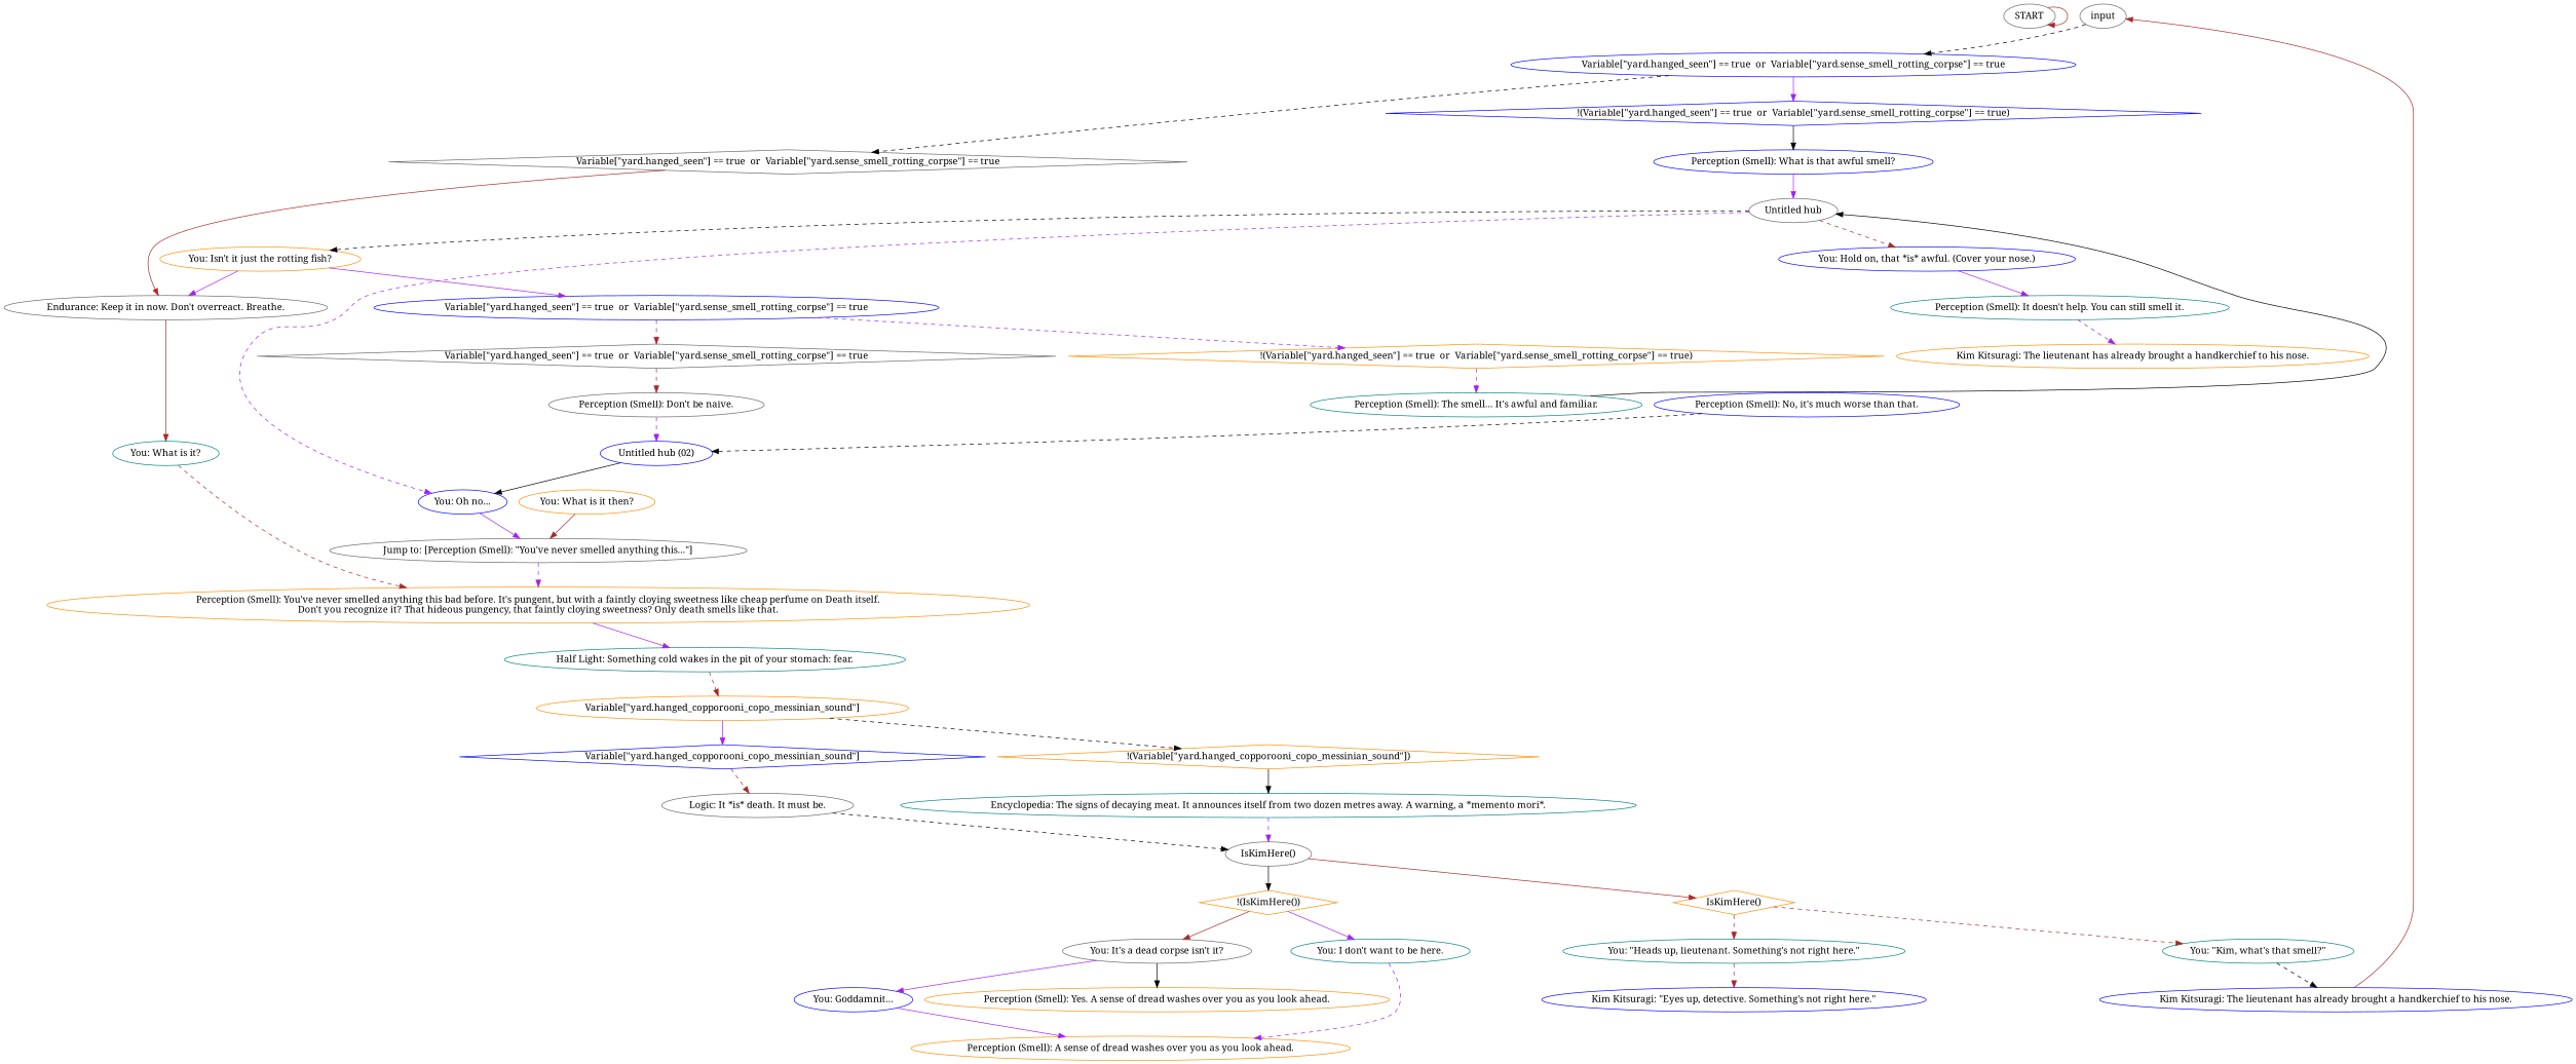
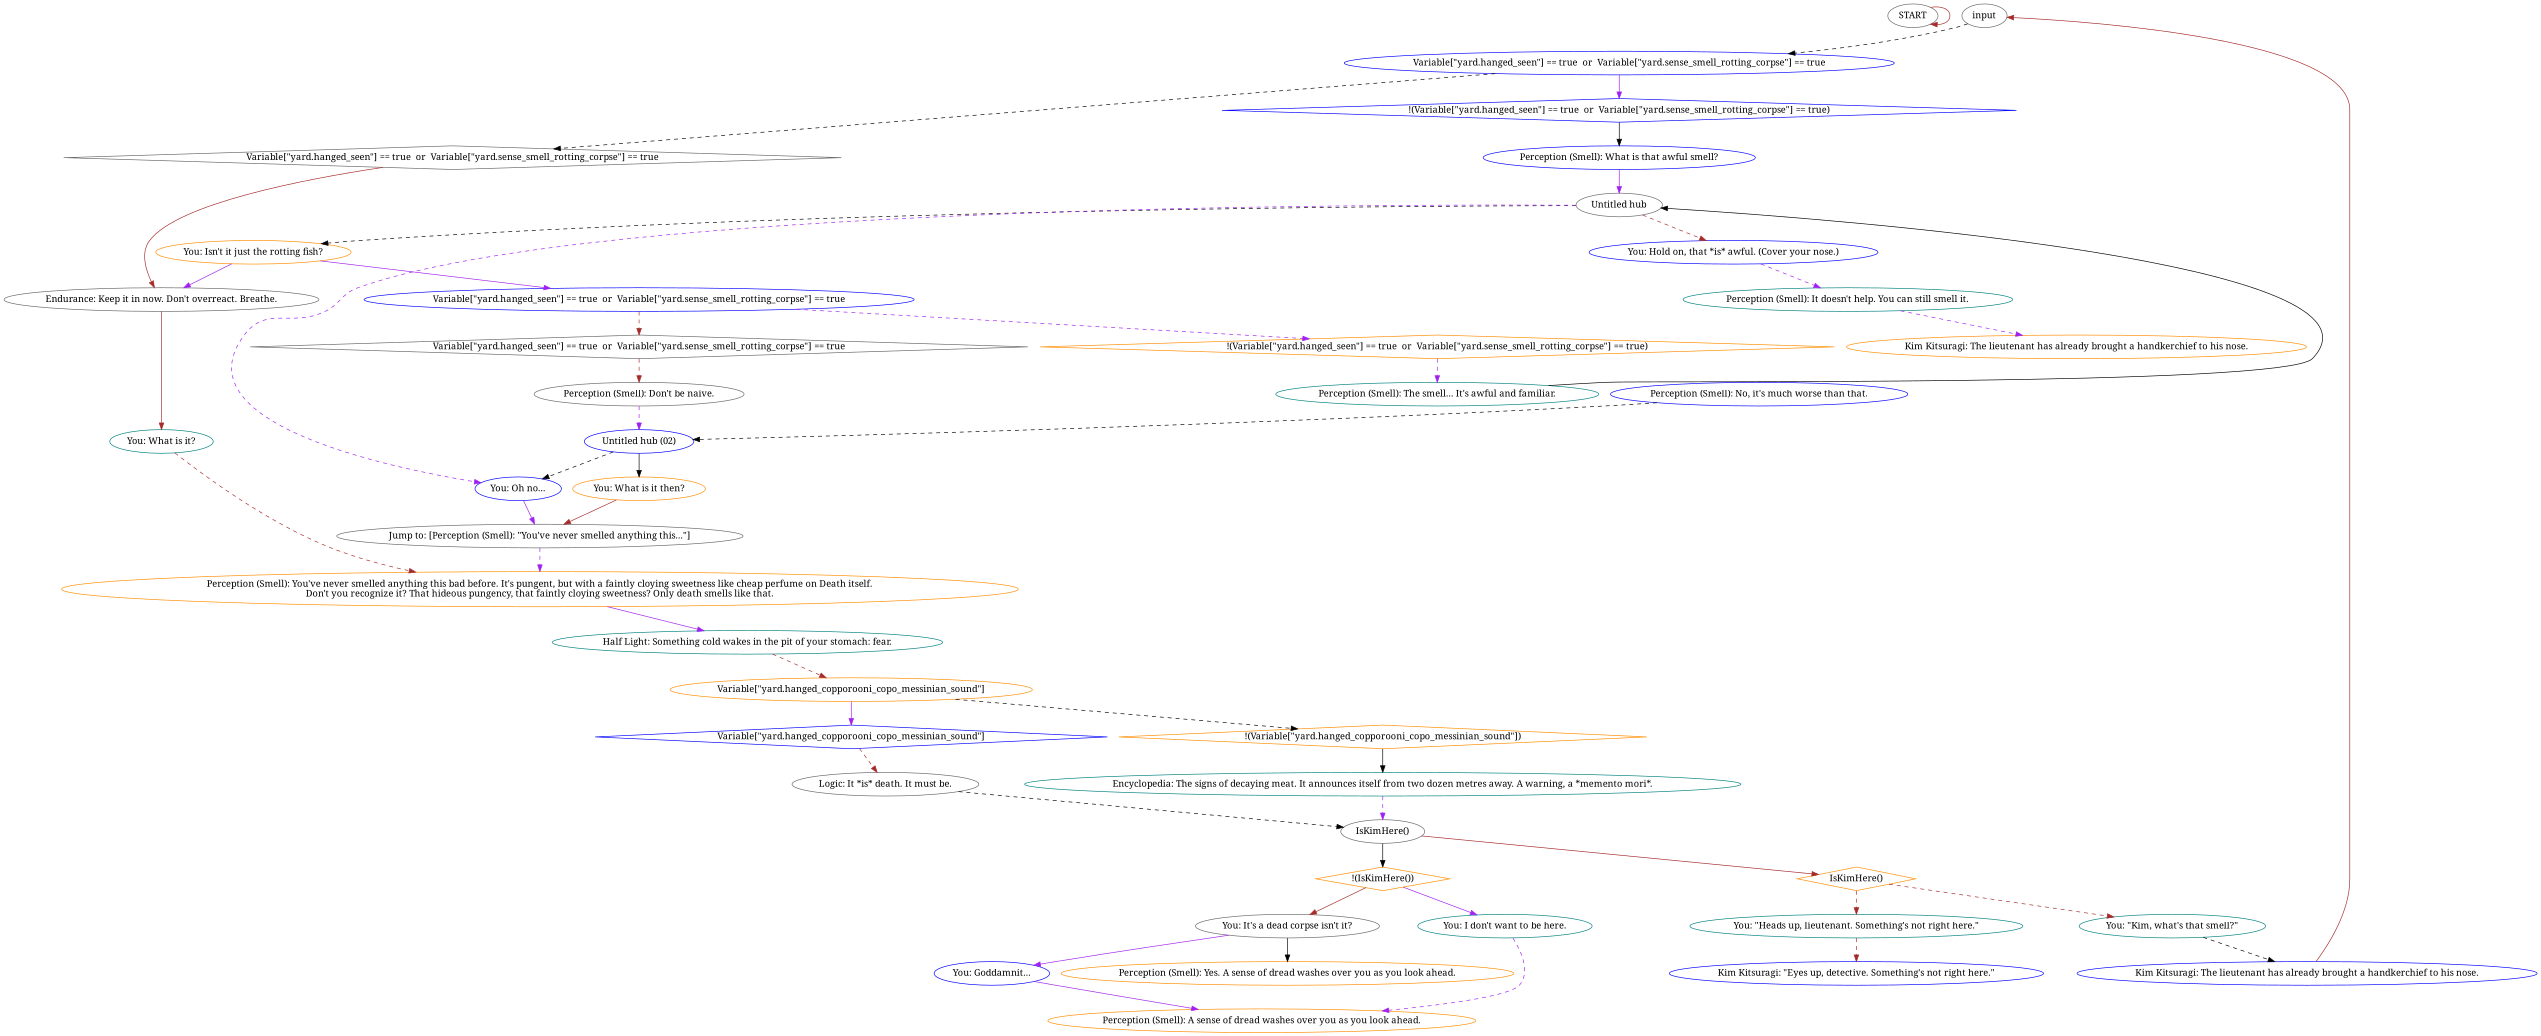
  digraph {
    fontname="Noto Serif"
    node [color=blue fontname="Noto Serif"]
    edge [color=purple fontname="Noto Serif" style=dashed]
    n1 [color=gray40 label=START]
    n2 [color=gray40 label=input]
    n3 [label="Variable[\"yard.hanged_seen\"] == true  or  Variable[\"yard.sense_smell_rotting_corpse\"] == true"]
    n4 [color=gray40 label="Variable[\"yard.hanged_seen\"] == true  or  Variable[\"yard.sense_smell_rotting_corpse\"] == true" shape=diamond]
    n5 [label="!(Variable[\"yard.hanged_seen\"] == true  or  Variable[\"yard.sense_smell_rotting_corpse\"] == true)" shape=diamond]
    n6 [label="Kim Kitsuragi: \"Eyes up, detective. Something's not right here.\""]
    n7 [color=darkorange label="Kim Kitsuragi: The lieutenant has already brought a handkerchief to his nose."]
    n8 [color=gray40 label="Endurance: Keep it in now. Don't overreact. Breathe."]
    n9 [color=teal label="You: What is it?"]
    n10 [color=darkorange label="Perception (Smell): You've never smelled anything this bad before. It's pungent, but with a faintly cloying sweetness like cheap perfume on Death itself.\nDon't you recognize it? That hideous pungency, that faintly cloying sweetness? Only death smells like that."]
    n11 [color=darkorange label="You: Isn't it just the rotting fish?"]
    n12 [label="Variable[\"yard.hanged_seen\"] == true  or  Variable[\"yard.sense_smell_rotting_corpse\"] == true"]
    n13 [color=teal label="Perception (Smell): The smell... It's awful and familiar."]
    n14 [color=gray40 label="Untitled hub"]
    n15 [label="You: Hold on, that *is* awful. (Cover your nose.)"]
    n16 [label="You: Oh no..."]
    n17 [label="Perception (Smell): No, it's much worse than that."]
    n18 [label="Untitled hub (02)"]
    n19 [color=darkorange label="You: What is it then?"]
    n20 [color=darkorange label="Variable[\"yard.hanged_copporooni_copo_messinian_sound\"]"]
    n21 [label="Variable[\"yard.hanged_copporooni_copo_messinian_sound\"]" shape=diamond]
    n22 [color=darkorange label="!(Variable[\"yard.hanged_copporooni_copo_messinian_sound\"])" shape=diamond]
    n23 [color=gray40 label="Logic: It *is* death. It must be."]
    n24 [color=teal label="Encyclopedia: The signs of decaying meat. It announces itself from two dozen metres away. A warning, a *memento mori*."]
    n25 [color=gray40 label="IsKimHere()"]
    n26 [color=darkorange label="IsKimHere()" shape=diamond]
    n27 [color=darkorange label="!(IsKimHere())" shape=diamond]
    n28 [color=teal label="You: \"Heads up, lieutenant. Something's not right here.\""]
    n29 [color=teal label="You: \"Kim, what's that smell?\""]
    n30 [color=gray40 label="You: It's a dead corpse isn't it?"]
    n31 [color=teal label="You: I don't want to be here."]
    n32 [label="Kim Kitsuragi: The lieutenant has already brought a handkerchief to his nose."]
    n33 [label="You: Goddamnit..."]
    n34 [color=darkorange label="Perception (Smell): Yes. A sense of dread washes over you as you look ahead."]
    n35 [color=darkorange label="Perception (Smell): A sense of dread washes over you as you look ahead."]
    n36 [color=gray40 label="Perception (Smell): Don't be naive."]
    n37 [color=teal label="Perception (Smell): It doesn't help. You can still smell it."]
    n38 [color=gray40 label="Jump to: [Perception (Smell): \"You've never smelled anything this...\"]"]
    n39 [color=teal label="Half Light: Something cold wakes in the pit of your stomach: fear."]
    n40 [label="Perception (Smell): What is that awful smell?"]
    n41 [color=gray40 label="Variable[\"yard.hanged_seen\"] == true  or  Variable[\"yard.sense_smell_rotting_corpse\"] == true" shape=diamond]
    n42 [color=darkorange label="!(Variable[\"yard.hanged_seen\"] == true  or  Variable[\"yard.sense_smell_rotting_corpse\"] == true)" shape=diamond]
    n1 -> n1 [color=brown style=solid]
    n2 -> n3 [color=black]
    n3 -> n4 [color=black]
    n3 -> n5 [style=solid]
    n4 -> n8 [color=brown style=solid]
    n5 -> n40 [color=black style=solid]
    n8 -> n9 [color=brown style=solid]
    n9 -> n10 [color=brown]
    n10 -> n39 [style=solid]
    n11 -> n8 [style=solid]
    n11 -> n12 [style=solid]
    n12 -> n41 [color=brown]
    n12 -> n42
    n13 -> n14 [color=black style=solid]
    n14 -> n11 [color=black]
    n14 -> n15 [color=brown]
    n14 -> n16
-   n15 -> n37 [style=solid]
+   n15 -> n37
    n16 -> n38 [style=solid]
    n17 -> n18 [color=black]
-   n18 -> n16 [color=black style=solid]
+   n18 -> n16 [color=black]
+   n18 -> n19 [color=black style=solid]
    n19 -> n38 [color=brown style=solid]
    n20 -> n21 [style=solid]
    n20 -> n22 [color=black]
    n21 -> n23 [color=brown]
    n22 -> n24 [color=black style=solid]
    n23 -> n25 [color=black]
    n24 -> n25
    n25 -> n26 [color=brown style=solid]
    n25 -> n27 [color=black style=solid]
    n26 -> n28 [color=brown]
    n26 -> n29 [color=brown]
    n27 -> n30 [color=brown style=solid]
    n27 -> n31 [style=solid]
    n28 -> n6 [color=brown]
    n29 -> n32 [color=black]
    n30 -> n33 [style=solid]
    n30 -> n34 [color=black style=solid]
    n31 -> n35
    n32 -> n2 [color=brown style=solid]
    n33 -> n35 [style=solid]
    n36 -> n18
    n37 -> n7
    n38 -> n10
    n39 -> n20 [color=brown]
    n40 -> n14 [style=solid]
    n41 -> n36 [color=brown]
    n42 -> n13
  }
